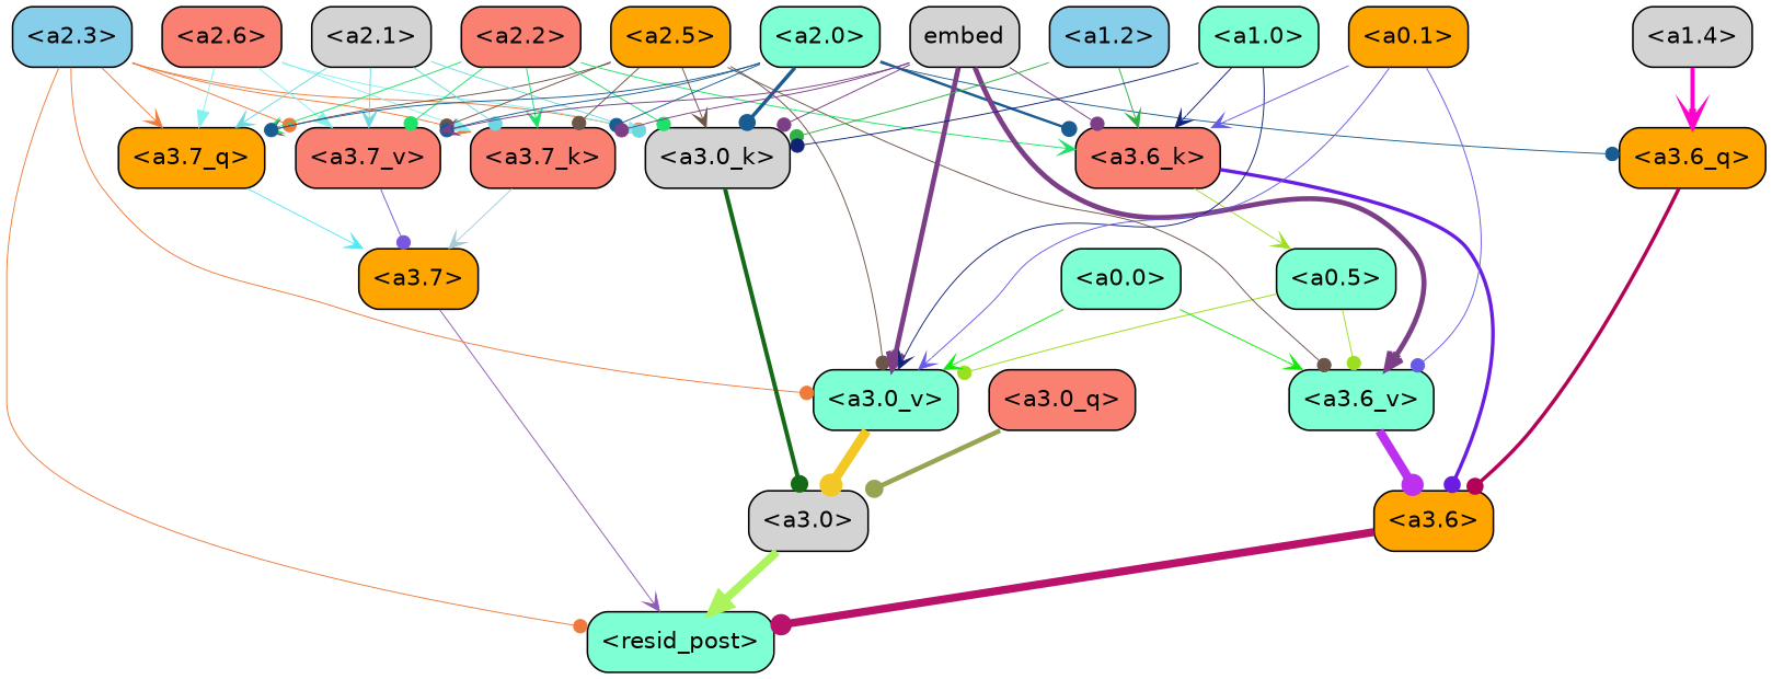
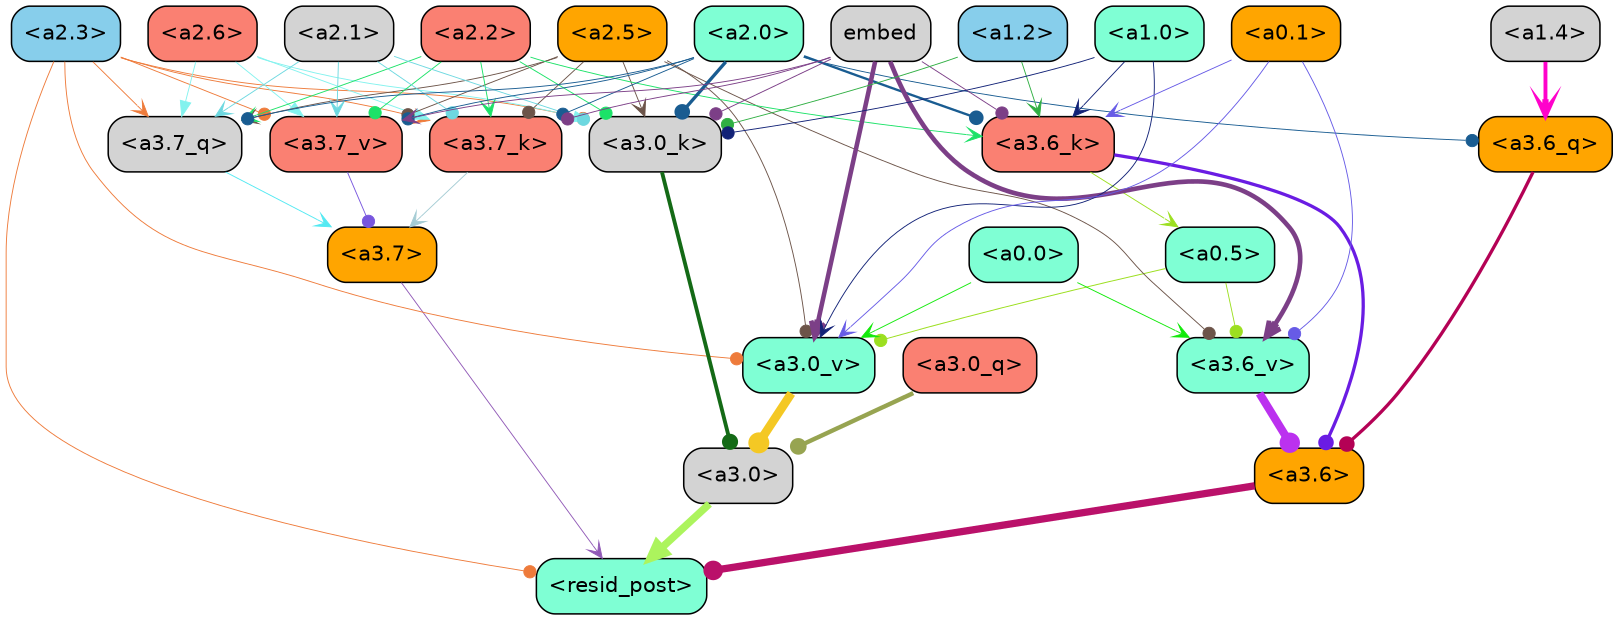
  strict digraph {
    splines=true
    node [color=black fillcolor=aquamarine fontname=Helvetica shape=box style="filled, rounded"]
    edge [arrowhead=dot color="#ee7b3b" penwidth=0.6]
    "<a3.7>" [fillcolor=orange]
    "<resid_post>"
    "<a3.6>" [fillcolor=orange]
    "<a3.0>" [fillcolor=lightgrey]
    "<a2.3>" [fillcolor=skyblue]
-   "<a3.7_q>" [fillcolor=orange]
+   "<a3.7_q>" [fillcolor=lightgrey]
    "<a3.7_k>" [fillcolor=salmon]
    "<a3.0_k>" [fillcolor=lightgrey]
    "<a3.7_v>" [fillcolor=salmon]
    "<a3.0_v>"
    "<a3.6_q>" [fillcolor=orange]
    "<a3.0_q>" [fillcolor=salmon]
    "<a3.6_k>" [fillcolor=salmon]
    "<a0.5>"
    "<a3.6_v>"
    "<a2.6>" [fillcolor=salmon]
    "<a2.5>" [fillcolor=orange]
    "<a2.2>" [fillcolor=salmon]
    "<a2.1>" [fillcolor=lightgrey]
    "<a2.0>"
    "<a1.4>" [fillcolor=lightgrey]
    embed [fillcolor=lightgrey]
    "<a1.2>" [fillcolor=skyblue]
    "<a1.0>"
    "<a0.1>" [fillcolor=orange]
    "<a0.0>"
    "<a3.7>" -> "<resid_post>" [arrowhead=vee color="#915ab7"]
    "<a3.6>" -> "<resid_post>" [color="#ba116a" penwidth=4.753257989883423]
    "<a3.0>" -> "<resid_post>" [color="#acf45d" penwidth=4.90053927898407 arrowhead=""]
    "<a2.3>" -> "<resid_post>"
    "<a2.3>" -> "<a3.7_q>" [arrowhead=vee]
    "<a2.3>" -> "<a3.7_k>" [arrowhead=vee]
    "<a2.3>" -> "<a3.0_k>"
    "<a2.3>" -> "<a3.7_v>"
    "<a2.3>" -> "<a3.0_v>"
    "<a3.7_q>" -> "<a3.7>" [arrowhead=vee color="#53e9f2"]
    "<a3.7_k>" -> "<a3.7>" [arrowhead=vee color="#a5ccd4"]
    "<a3.0_k>" -> "<a3.0>" [color="#146a16" penwidth=2.520303964614868]
    "<a3.7_v>" -> "<a3.7>" [color="#7856de"]
    "<a3.0_v>" -> "<a3.0>" [color="#f4c824" penwidth=5.680712580680847]
    "<a3.6_q>" -> "<a3.6>" [color="#b40155" penwidth=2.160832464694977]
    "<a3.0_q>" -> "<a3.0>" [color="#97a451" penwidth=2.870753765106201]
    "<a3.6_k>" -> "<a3.6>" [color="#6a1ce3" penwidth=2.13908451795578]
    "<a3.6_k>" -> "<a0.5>" [arrowhead=vee color="#9cdf20"]
    "<a0.5>" -> "<a3.0_v>" [color="#9cdf20" penwidth=0.6409564018249512]
    "<a0.5>" -> "<a3.6_v>" [color="#9cdf20"]
    "<a3.6_v>" -> "<a3.6>" [color="#bb31ef" penwidth=5.297133803367615]
    "<a2.6>" -> "<a3.7_q>" [color="#83f2ee" arrowhead=""]
    "<a2.6>" -> "<a3.7_k>" [color="#83f2ee" arrowhead=""]
    "<a2.6>" -> "<a3.0_k>" [color="#83f2ee" arrowhead=""]
    "<a2.6>" -> "<a3.7_v>" [color="#83f2ee" arrowhead=""]
    "<a2.5>" -> "<a3.7_q>" [arrowhead=vee color="#6c5449"]
    "<a2.5>" -> "<a3.7_k>" [color="#6c5449"]
    "<a2.5>" -> "<a3.0_k>" [arrowhead=vee color="#6c5449"]
    "<a2.5>" -> "<a3.7_v>" [color="#6c5449"]
    "<a2.5>" -> "<a3.0_v>" [color="#6c5449"]
    "<a2.5>" -> "<a3.6_v>" [color="#6c5449"]
    "<a2.2>" -> "<a3.7_q>" [arrowhead=vee color="#1ce268"]
    "<a2.2>" -> "<a3.7_k>" [arrowhead=vee color="#1ce268"]
    "<a2.2>" -> "<a3.0_k>" [color="#1ce268"]
    "<a2.2>" -> "<a3.7_v>" [color="#1ce268"]
    "<a2.2>" -> "<a3.6_k>" [arrowhead=vee color="#1ce268"]
    "<a2.1>" -> "<a3.7_q>" [arrowhead=vee color="#6dd8e0"]
    "<a2.1>" -> "<a3.7_k>" [color="#6dd8e0"]
    "<a2.1>" -> "<a3.0_k>" [color="#6dd8e0"]
    "<a2.1>" -> "<a3.7_v>" [arrowhead=vee color="#6dd8e0"]
    "<a2.0>" -> "<a3.7_q>" [color="#195c91"]
    "<a2.0>" -> "<a3.7_k>" [color="#195c91"]
    "<a2.0>" -> "<a3.0_k>" [color="#195c91" penwidth=2.172017753124237]
    "<a2.0>" -> "<a3.7_v>" [color="#195c91"]
    "<a2.0>" -> "<a3.6_q>" [color="#195c91"]
    "<a2.0>" -> "<a3.6_k>" [color="#195c91" penwidth=1.5348684191703796]
    "<a1.4>" -> "<a3.6_q>" [arrowhead=vee color="#ff02cb" penwidth=2.532623291015625]
    embed -> "<a3.7_k>" [color="#7c3f87"]
    embed -> "<a3.0_k>" [color="#7c3f87" penwidth=0.6117386221885681]
    embed -> "<a3.7_v>" [arrowhead=vee color="#7c3f87"]
    embed -> "<a3.0_v>" [arrowhead=vee color="#7c3f87" penwidth=2.969020187854767]
    embed -> "<a3.6_k>" [color="#7c3f87"]
    embed -> "<a3.6_v>" [arrowhead=vee color="#7c3f87" penwidth=3.0186105966567993]
    "<a1.2>" -> "<a3.0_k>" [color="#30af43"]
    "<a1.2>" -> "<a3.6_k>" [arrowhead=vee color="#30af43"]
    "<a1.0>" -> "<a3.0_k>" [color="#122277"]
    "<a1.0>" -> "<a3.0_v>" [arrowhead=vee color="#122277"]
    "<a1.0>" -> "<a3.6_k>" [arrowhead=vee color="#122277"]
    "<a0.1>" -> "<a3.0_v>" [arrowhead=vee color="#675be6"]
    "<a0.1>" -> "<a3.6_k>" [arrowhead=vee color="#675be6"]
    "<a0.1>" -> "<a3.6_v>" [color="#675be6"]
    "<a0.0>" -> "<a3.0_v>" [arrowhead=vee color="#11ea09"]
    "<a0.0>" -> "<a3.6_v>" [arrowhead=vee color="#11ea09"]
  }
